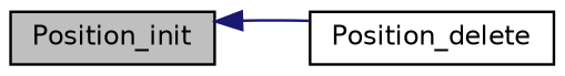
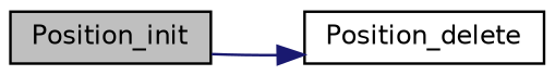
  digraph {
    rankdir=LR
    node [color=black fontname=Helvetica fontsize=10 shape=record style=filled]
    n1 [fillcolor=grey75 fontcolor=black height=0.2 label=Position_init width=0.4]
    n2 [fillcolor=white height=0.2 label=Position_delete width=0.4]
-   n2 -> n1 [color=midnightblue fontname=Helvetica fontsize=10 labelfontname=Helvetica labelfontsize=10 style=solid]
+   n1 -> n2 [color=midnightblue fontname=Helvetica fontsize=10 labelfontname=Helvetica labelfontsize=10 style=solid]
  }
